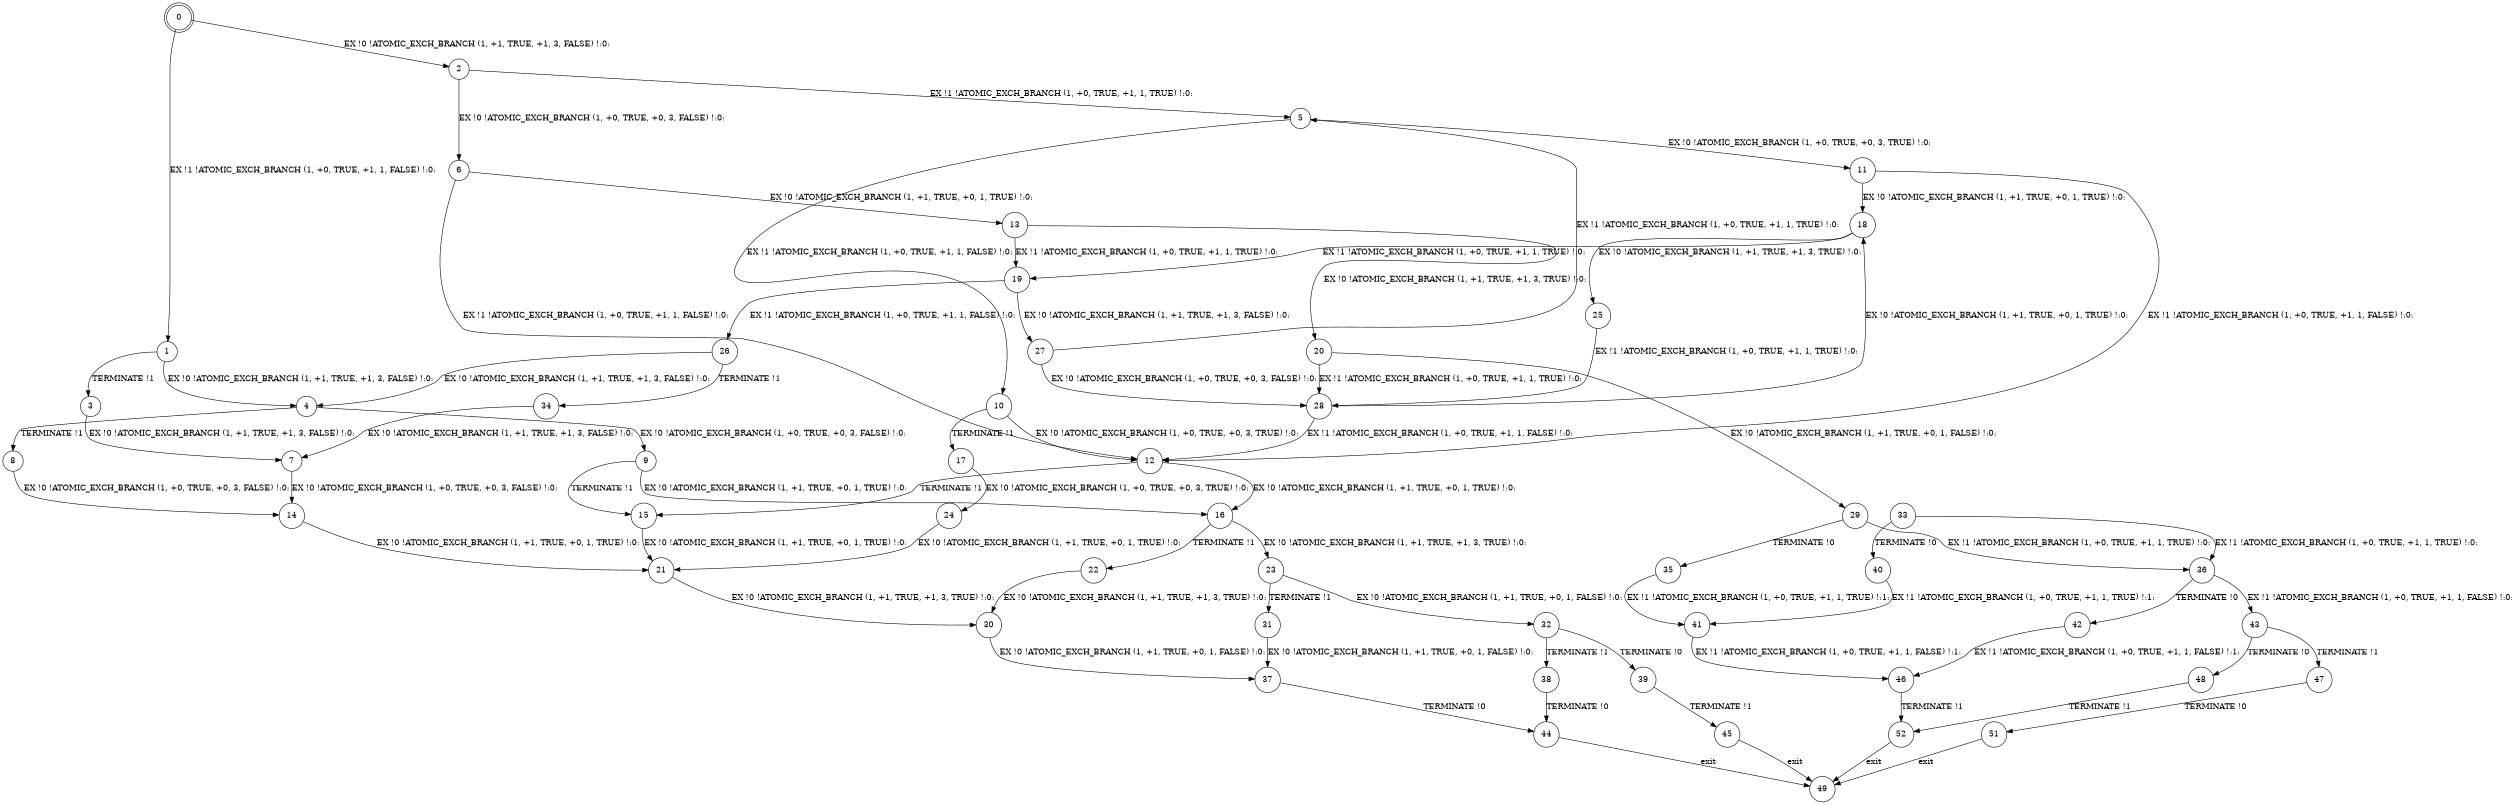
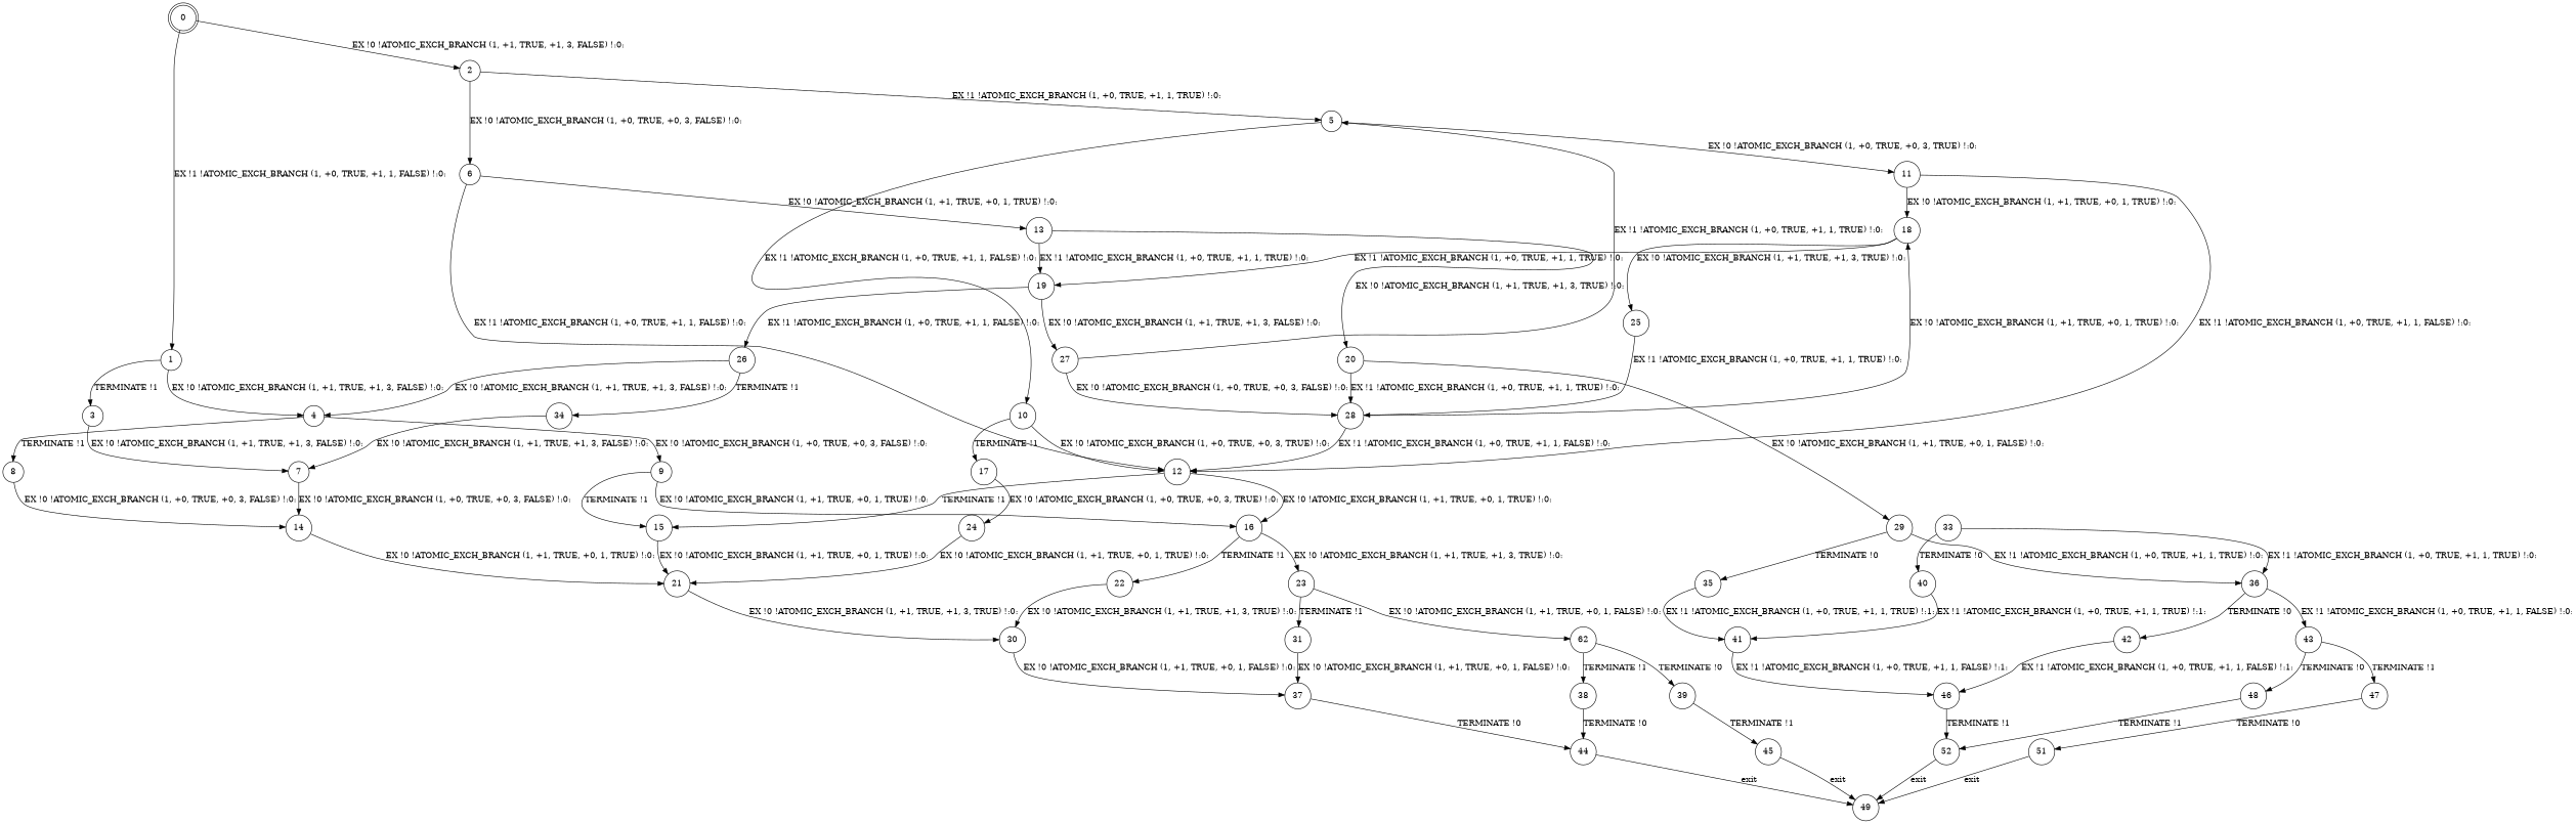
  digraph {
    node [shape=circle]
    0 [peripheries=2]
    1
    2
    3
    4
    5
    6
    7
    8
    9
    10
    11
    12
    13
    14
    15
    16
    17
    18
    19
    20
    21
    22
    23
    24
    25
    26
    27
    28
    29
    30
    31
-   32
+   32 [label=62]
    34
    35
    36
    37
    38
    39
    33
    40
    41
    42
    43
    44
    45
    46
    47
    48
    49
    n51 [label=52]
    51
    0 -> 1 [label="EX !1 !ATOMIC_EXCH_BRANCH (1, +0, TRUE, +1, 1, FALSE) !:0:"]
    0 -> 2 [label="EX !0 !ATOMIC_EXCH_BRANCH (1, +1, TRUE, +1, 3, FALSE) !:0:"]
    1 -> 3 [label="TERMINATE !1"]
    1 -> 4 [label="EX !0 !ATOMIC_EXCH_BRANCH (1, +1, TRUE, +1, 3, FALSE) !:0:"]
    2 -> 5 [label="EX !1 !ATOMIC_EXCH_BRANCH (1, +0, TRUE, +1, 1, TRUE) !:0:"]
    2 -> 6 [label="EX !0 !ATOMIC_EXCH_BRANCH (1, +0, TRUE, +0, 3, FALSE) !:0:"]
    3 -> 7 [label="EX !0 !ATOMIC_EXCH_BRANCH (1, +1, TRUE, +1, 3, FALSE) !:0:"]
    4 -> 8 [label="TERMINATE !1"]
    4 -> 9 [label="EX !0 !ATOMIC_EXCH_BRANCH (1, +0, TRUE, +0, 3, FALSE) !:0:"]
    5 -> 10 [label="EX !1 !ATOMIC_EXCH_BRANCH (1, +0, TRUE, +1, 1, FALSE) !:0:"]
    5 -> 11 [label="EX !0 !ATOMIC_EXCH_BRANCH (1, +0, TRUE, +0, 3, TRUE) !:0:"]
    6 -> 12 [label="EX !1 !ATOMIC_EXCH_BRANCH (1, +0, TRUE, +1, 1, FALSE) !:0:"]
    6 -> 13 [label="EX !0 !ATOMIC_EXCH_BRANCH (1, +1, TRUE, +0, 1, TRUE) !:0:"]
    7 -> 14 [label="EX !0 !ATOMIC_EXCH_BRANCH (1, +0, TRUE, +0, 3, FALSE) !:0:"]
    8 -> 14 [label="EX !0 !ATOMIC_EXCH_BRANCH (1, +0, TRUE, +0, 3, FALSE) !:0:"]
    9 -> 15 [label="TERMINATE !1"]
    9 -> 16 [label="EX !0 !ATOMIC_EXCH_BRANCH (1, +1, TRUE, +0, 1, TRUE) !:0:"]
    10 -> 12 [label="EX !0 !ATOMIC_EXCH_BRANCH (1, +0, TRUE, +0, 3, TRUE) !:0:"]
    10 -> 17 [label="TERMINATE !1"]
    11 -> 12 [label="EX !1 !ATOMIC_EXCH_BRANCH (1, +0, TRUE, +1, 1, FALSE) !:0:"]
    11 -> 18 [label="EX !0 !ATOMIC_EXCH_BRANCH (1, +1, TRUE, +0, 1, TRUE) !:0:"]
    12 -> 15 [label="TERMINATE !1"]
    12 -> 16 [label="EX !0 !ATOMIC_EXCH_BRANCH (1, +1, TRUE, +0, 1, TRUE) !:0:"]
    13 -> 19 [label="EX !1 !ATOMIC_EXCH_BRANCH (1, +0, TRUE, +1, 1, TRUE) !:0:"]
    13 -> 20 [label="EX !0 !ATOMIC_EXCH_BRANCH (1, +1, TRUE, +1, 3, TRUE) !:0:"]
    14 -> 21 [label="EX !0 !ATOMIC_EXCH_BRANCH (1, +1, TRUE, +0, 1, TRUE) !:0:"]
    15 -> 21 [label="EX !0 !ATOMIC_EXCH_BRANCH (1, +1, TRUE, +0, 1, TRUE) !:0:"]
    16 -> 22 [label="TERMINATE !1"]
    16 -> 23 [label="EX !0 !ATOMIC_EXCH_BRANCH (1, +1, TRUE, +1, 3, TRUE) !:0:"]
    17 -> 24 [label="EX !0 !ATOMIC_EXCH_BRANCH (1, +0, TRUE, +0, 3, TRUE) !:0:"]
    18 -> 19 [label="EX !1 !ATOMIC_EXCH_BRANCH (1, +0, TRUE, +1, 1, TRUE) !:0:"]
    18 -> 25 [label="EX !0 !ATOMIC_EXCH_BRANCH (1, +1, TRUE, +1, 3, TRUE) !:0:"]
    19 -> 26 [label="EX !1 !ATOMIC_EXCH_BRANCH (1, +0, TRUE, +1, 1, FALSE) !:0:"]
    19 -> 27 [label="EX !0 !ATOMIC_EXCH_BRANCH (1, +1, TRUE, +1, 3, FALSE) !:0:"]
    20 -> 28 [label="EX !1 !ATOMIC_EXCH_BRANCH (1, +0, TRUE, +1, 1, TRUE) !:0:"]
    20 -> 29 [label="EX !0 !ATOMIC_EXCH_BRANCH (1, +1, TRUE, +0, 1, FALSE) !:0:"]
    21 -> 30 [label="EX !0 !ATOMIC_EXCH_BRANCH (1, +1, TRUE, +1, 3, TRUE) !:0:"]
    22 -> 30 [label="EX !0 !ATOMIC_EXCH_BRANCH (1, +1, TRUE, +1, 3, TRUE) !:0:"]
    23 -> 31 [label="TERMINATE !1"]
    23 -> 32 [label="EX !0 !ATOMIC_EXCH_BRANCH (1, +1, TRUE, +0, 1, FALSE) !:0:"]
    24 -> 21 [label="EX !0 !ATOMIC_EXCH_BRANCH (1, +1, TRUE, +0, 1, TRUE) !:0:"]
    25 -> 28 [label="EX !1 !ATOMIC_EXCH_BRANCH (1, +0, TRUE, +1, 1, TRUE) !:0:"]
    26 -> 4 [label="EX !0 !ATOMIC_EXCH_BRANCH (1, +1, TRUE, +1, 3, FALSE) !:0:"]
    26 -> 34 [label="TERMINATE !1"]
    27 -> 5 [label="EX !1 !ATOMIC_EXCH_BRANCH (1, +0, TRUE, +1, 1, TRUE) !:0:"]
    27 -> 28 [label="EX !0 !ATOMIC_EXCH_BRANCH (1, +0, TRUE, +0, 3, FALSE) !:0:"]
    28 -> 12 [label="EX !1 !ATOMIC_EXCH_BRANCH (1, +0, TRUE, +1, 1, FALSE) !:0:"]
    28 -> 18 [label="EX !0 !ATOMIC_EXCH_BRANCH (1, +1, TRUE, +0, 1, TRUE) !:0:"]
    29 -> 35 [label="TERMINATE !0"]
    29 -> 36 [label="EX !1 !ATOMIC_EXCH_BRANCH (1, +0, TRUE, +1, 1, TRUE) !:0:"]
    30 -> 37 [label="EX !0 !ATOMIC_EXCH_BRANCH (1, +1, TRUE, +0, 1, FALSE) !:0:"]
    31 -> 37 [label="EX !0 !ATOMIC_EXCH_BRANCH (1, +1, TRUE, +0, 1, FALSE) !:0:"]
    32 -> 38 [label="TERMINATE !1"]
    32 -> 39 [label="TERMINATE !0"]
    34 -> 7 [label="EX !0 !ATOMIC_EXCH_BRANCH (1, +1, TRUE, +1, 3, FALSE) !:0:"]
    35 -> 41 [label="EX !1 !ATOMIC_EXCH_BRANCH (1, +0, TRUE, +1, 1, TRUE) !:1:"]
    36 -> 42 [label="TERMINATE !0"]
    36 -> 43 [label="EX !1 !ATOMIC_EXCH_BRANCH (1, +0, TRUE, +1, 1, FALSE) !:0:"]
    37 -> 44 [label="TERMINATE !0"]
    38 -> 44 [label="TERMINATE !0"]
    39 -> 45 [label="TERMINATE !1"]
    33 -> 36 [label="EX !1 !ATOMIC_EXCH_BRANCH (1, +0, TRUE, +1, 1, TRUE) !:0:"]
    33 -> 40 [label="TERMINATE !0"]
    40 -> 41 [label="EX !1 !ATOMIC_EXCH_BRANCH (1, +0, TRUE, +1, 1, TRUE) !:1:"]
    41 -> 46 [label="EX !1 !ATOMIC_EXCH_BRANCH (1, +0, TRUE, +1, 1, FALSE) !:1:"]
    42 -> 46 [label="EX !1 !ATOMIC_EXCH_BRANCH (1, +0, TRUE, +1, 1, FALSE) !:1:"]
    43 -> 47 [label="TERMINATE !1"]
    43 -> 48 [label="TERMINATE !0"]
    44 -> 49 [label=exit]
    45 -> 49 [label=exit]
    46 -> n51 [label="TERMINATE !1"]
    47 -> 51 [label="TERMINATE !0"]
    48 -> n51 [label="TERMINATE !1"]
    n51 -> 49 [label=exit]
    51 -> 49 [label=exit]
  }
